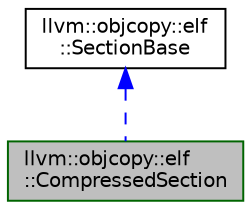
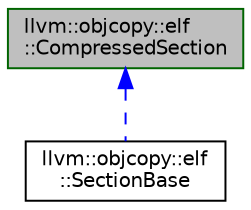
  digraph {
    node [fontname=Helvetica fontsize=10 shape=record]
    n1 [color=darkgreen fillcolor=grey75 fontcolor=black height=0.2 label="llvm::objcopy::elf\l::CompressedSection" style=filled width=0.4]
    n2 [color=black height=0.2 label="llvm::objcopy::elf\l::SectionBase" width=0.4]
-   n2 -> n1 [color=blue dir=back fontname=Helvetica fontsize=10 labelfontname=Helvetica labelfontsize=10 style=dashed]
+   n1 -> n2 [color=blue dir=back fontname=Helvetica fontsize=10 labelfontname=Helvetica labelfontsize=10 style=dashed]
  }
